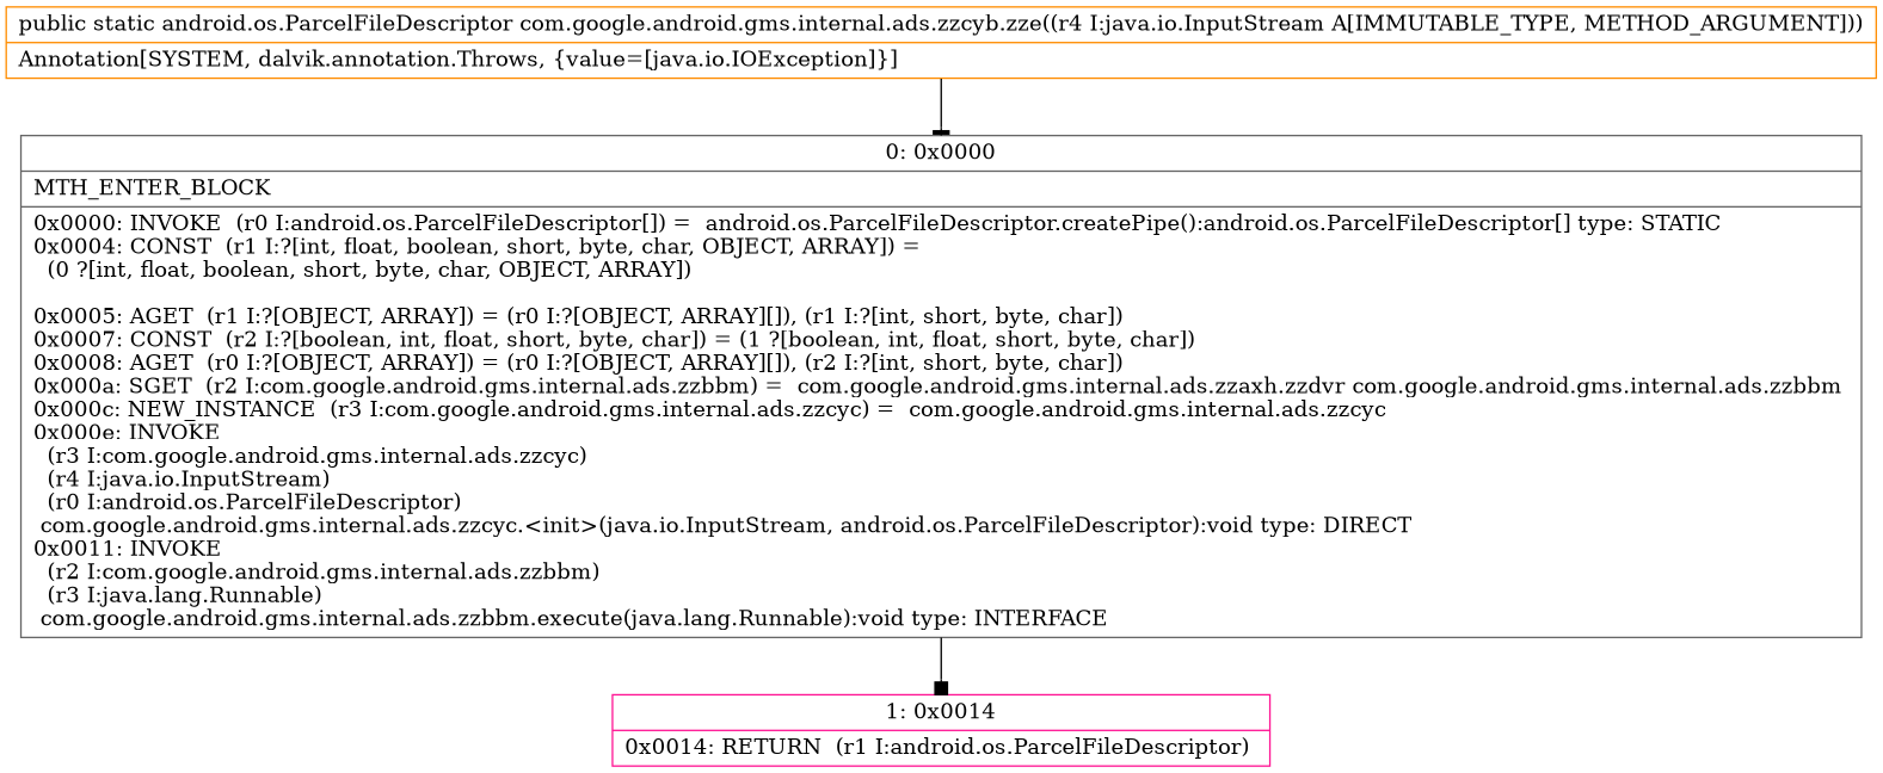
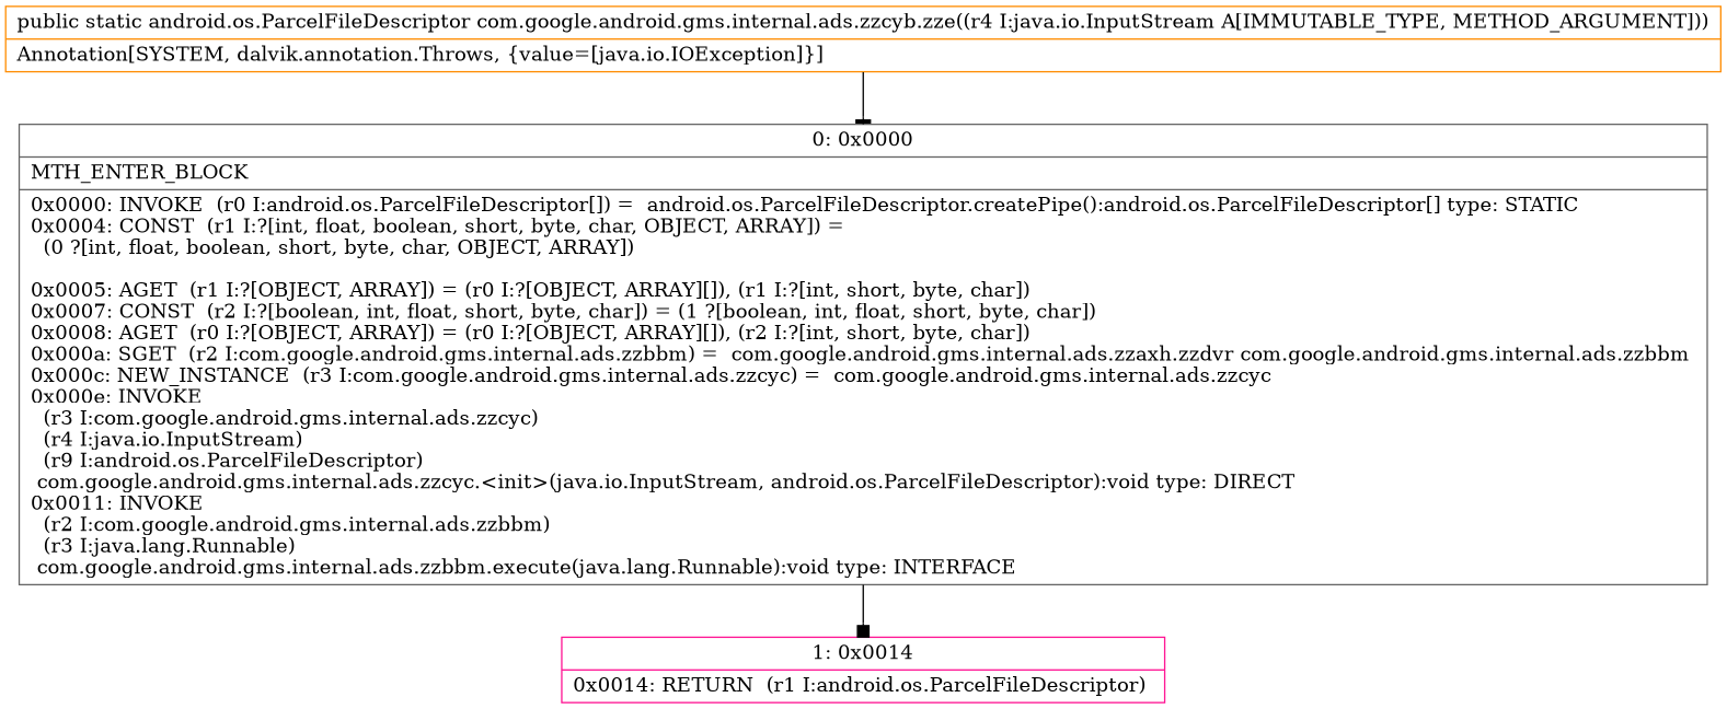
  digraph {
    node [shape=record]
    edge [style=solid]
-   n1 [label="{0\:\ 0x0000|MTH_ENTER_BLOCK\l|0x0000: INVOKE  (r0 I:android.os.ParcelFileDescriptor[]) =  android.os.ParcelFileDescriptor.createPipe():android.os.ParcelFileDescriptor[] type: STATIC \l0x0004: CONST  (r1 I:?[int, float, boolean, short, byte, char, OBJECT, ARRAY]) = \l  (0 ?[int, float, boolean, short, byte, char, OBJECT, ARRAY])\l \l0x0005: AGET  (r1 I:?[OBJECT, ARRAY]) = (r0 I:?[OBJECT, ARRAY][]), (r1 I:?[int, short, byte, char]) \l0x0007: CONST  (r2 I:?[boolean, int, float, short, byte, char]) = (1 ?[boolean, int, float, short, byte, char]) \l0x0008: AGET  (r0 I:?[OBJECT, ARRAY]) = (r0 I:?[OBJECT, ARRAY][]), (r2 I:?[int, short, byte, char]) \l0x000a: SGET  (r2 I:com.google.android.gms.internal.ads.zzbbm) =  com.google.android.gms.internal.ads.zzaxh.zzdvr com.google.android.gms.internal.ads.zzbbm \l0x000c: NEW_INSTANCE  (r3 I:com.google.android.gms.internal.ads.zzcyc) =  com.google.android.gms.internal.ads.zzcyc \l0x000e: INVOKE  \l  (r3 I:com.google.android.gms.internal.ads.zzcyc)\l  (r4 I:java.io.InputStream)\l  (r0 I:android.os.ParcelFileDescriptor)\l com.google.android.gms.internal.ads.zzcyc.\<init\>(java.io.InputStream, android.os.ParcelFileDescriptor):void type: DIRECT \l0x0011: INVOKE  \l  (r2 I:com.google.android.gms.internal.ads.zzbbm)\l  (r3 I:java.lang.Runnable)\l com.google.android.gms.internal.ads.zzbbm.execute(java.lang.Runnable):void type: INTERFACE \l}" color=gray40]
+   n1 [label="{0\:\ 0x0000|MTH_ENTER_BLOCK\l|0x0000: INVOKE  (r0 I:android.os.ParcelFileDescriptor[]) =  android.os.ParcelFileDescriptor.createPipe():android.os.ParcelFileDescriptor[] type: STATIC \l0x0004: CONST  (r1 I:?[int, float, boolean, short, byte, char, OBJECT, ARRAY]) = \l  (0 ?[int, float, boolean, short, byte, char, OBJECT, ARRAY])\l \l0x0005: AGET  (r1 I:?[OBJECT, ARRAY]) = (r0 I:?[OBJECT, ARRAY][]), (r1 I:?[int, short, byte, char]) \l0x0007: CONST  (r2 I:?[boolean, int, float, short, byte, char]) = (1 ?[boolean, int, float, short, byte, char]) \l0x0008: AGET  (r0 I:?[OBJECT, ARRAY]) = (r0 I:?[OBJECT, ARRAY][]), (r2 I:?[int, short, byte, char]) \l0x000a: SGET  (r2 I:com.google.android.gms.internal.ads.zzbbm) =  com.google.android.gms.internal.ads.zzaxh.zzdvr com.google.android.gms.internal.ads.zzbbm \l0x000c: NEW_INSTANCE  (r3 I:com.google.android.gms.internal.ads.zzcyc) =  com.google.android.gms.internal.ads.zzcyc \l0x000e: INVOKE  \l  (r3 I:com.google.android.gms.internal.ads.zzcyc)\l  (r4 I:java.io.InputStream)\l  (r9 I:android.os.ParcelFileDescriptor)\l com.google.android.gms.internal.ads.zzcyc.\<init\>(java.io.InputStream, android.os.ParcelFileDescriptor):void type: DIRECT \l0x0011: INVOKE  \l  (r2 I:com.google.android.gms.internal.ads.zzbbm)\l  (r3 I:java.lang.Runnable)\l com.google.android.gms.internal.ads.zzbbm.execute(java.lang.Runnable):void type: INTERFACE \l}" color=gray40]
    n2 [label="{1\:\ 0x0014|0x0014: RETURN  (r1 I:android.os.ParcelFileDescriptor) \l}" color=deeppink]
    n3 [label="{public static android.os.ParcelFileDescriptor com.google.android.gms.internal.ads.zzcyb.zze((r4 I:java.io.InputStream A[IMMUTABLE_TYPE, METHOD_ARGUMENT]))  | Annotation[SYSTEM, dalvik.annotation.Throws, \{value=[java.io.IOException]\}]\l}" color=darkorange]
    n1 -> n2 [arrowhead=box]
    n3 -> n1 [arrowhead=tee]
  }
